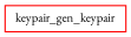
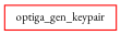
  digraph {
    rankdir=LR
    fontname="EB Garamond"
-   n1 [color=red fillcolor=white fontname="EB Garamond" fontsize=10 height=0.2 label=keypair_gen_keypair shape=record style=filled width=0.4]
+   n1 [color=red fillcolor=white fontname="EB Garamond" fontsize=10 height=0.2 label=optiga_gen_keypair shape=record style=filled width=0.4]
  }
